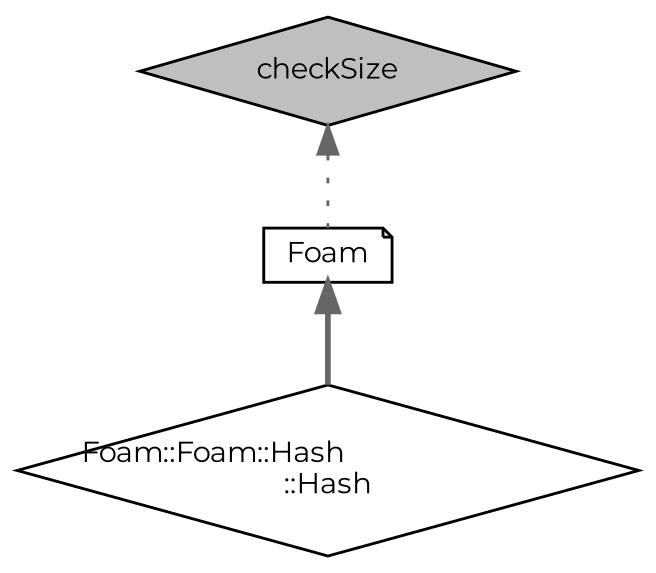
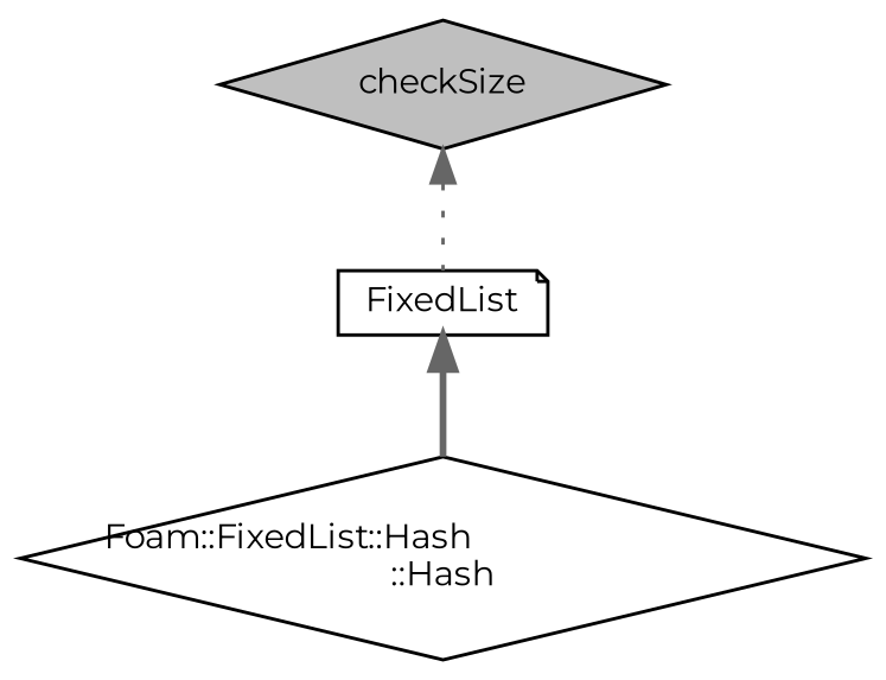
  digraph {
    fontname=Montserrat
    rankdir=TB
    node [color=black fontname=Montserrat fontsize=10 shape=diamond]
    edge [color=gray40 dir=back fontname=Montserrat fontsize=10 labelfontname=Helvetica labelfontsize=10]
    n1 [fillcolor=grey75 fontcolor=black height=0.2 label=checkSize style=filled width=0.4]
-   n2 [height=0.2 label=Foam shape=note width=0.4]
-   n3 [height=0.2 label="Foam::Foam::Hash\l::Hash" width=0.4]
+   n2 [height=0.2 label=FixedList shape=note width=0.4]
+   n3 [height=0.2 label="Foam::FixedList::Hash\l::Hash" width=0.4]
    n1 -> n2 [style=dotted]
    n2 -> n3 [style=bold]
  }
